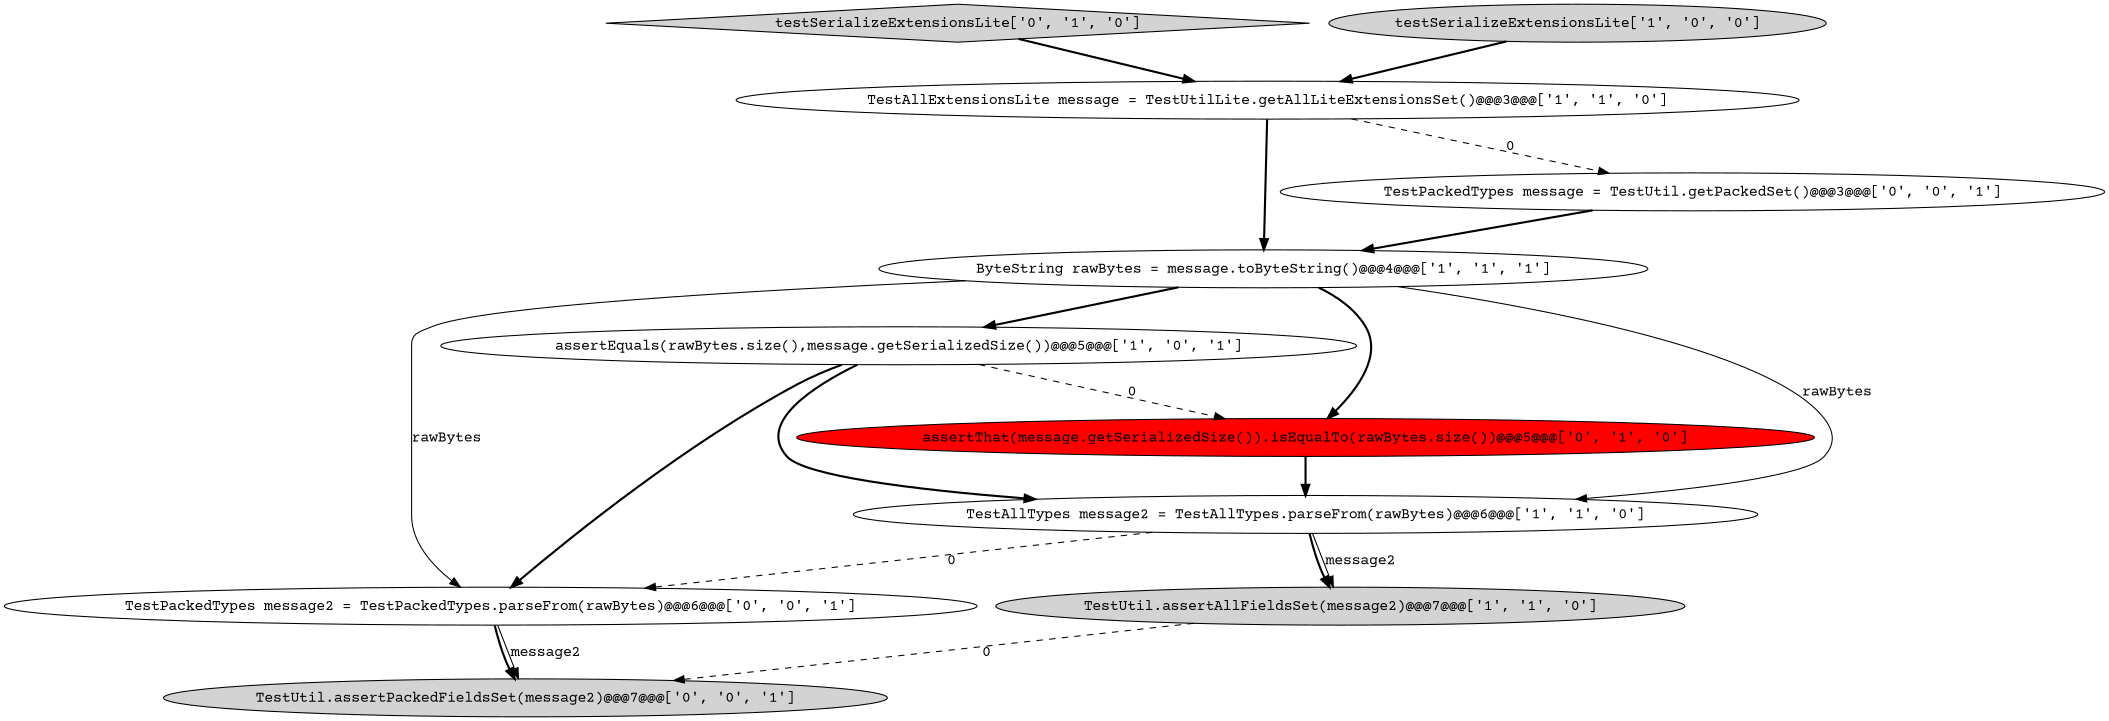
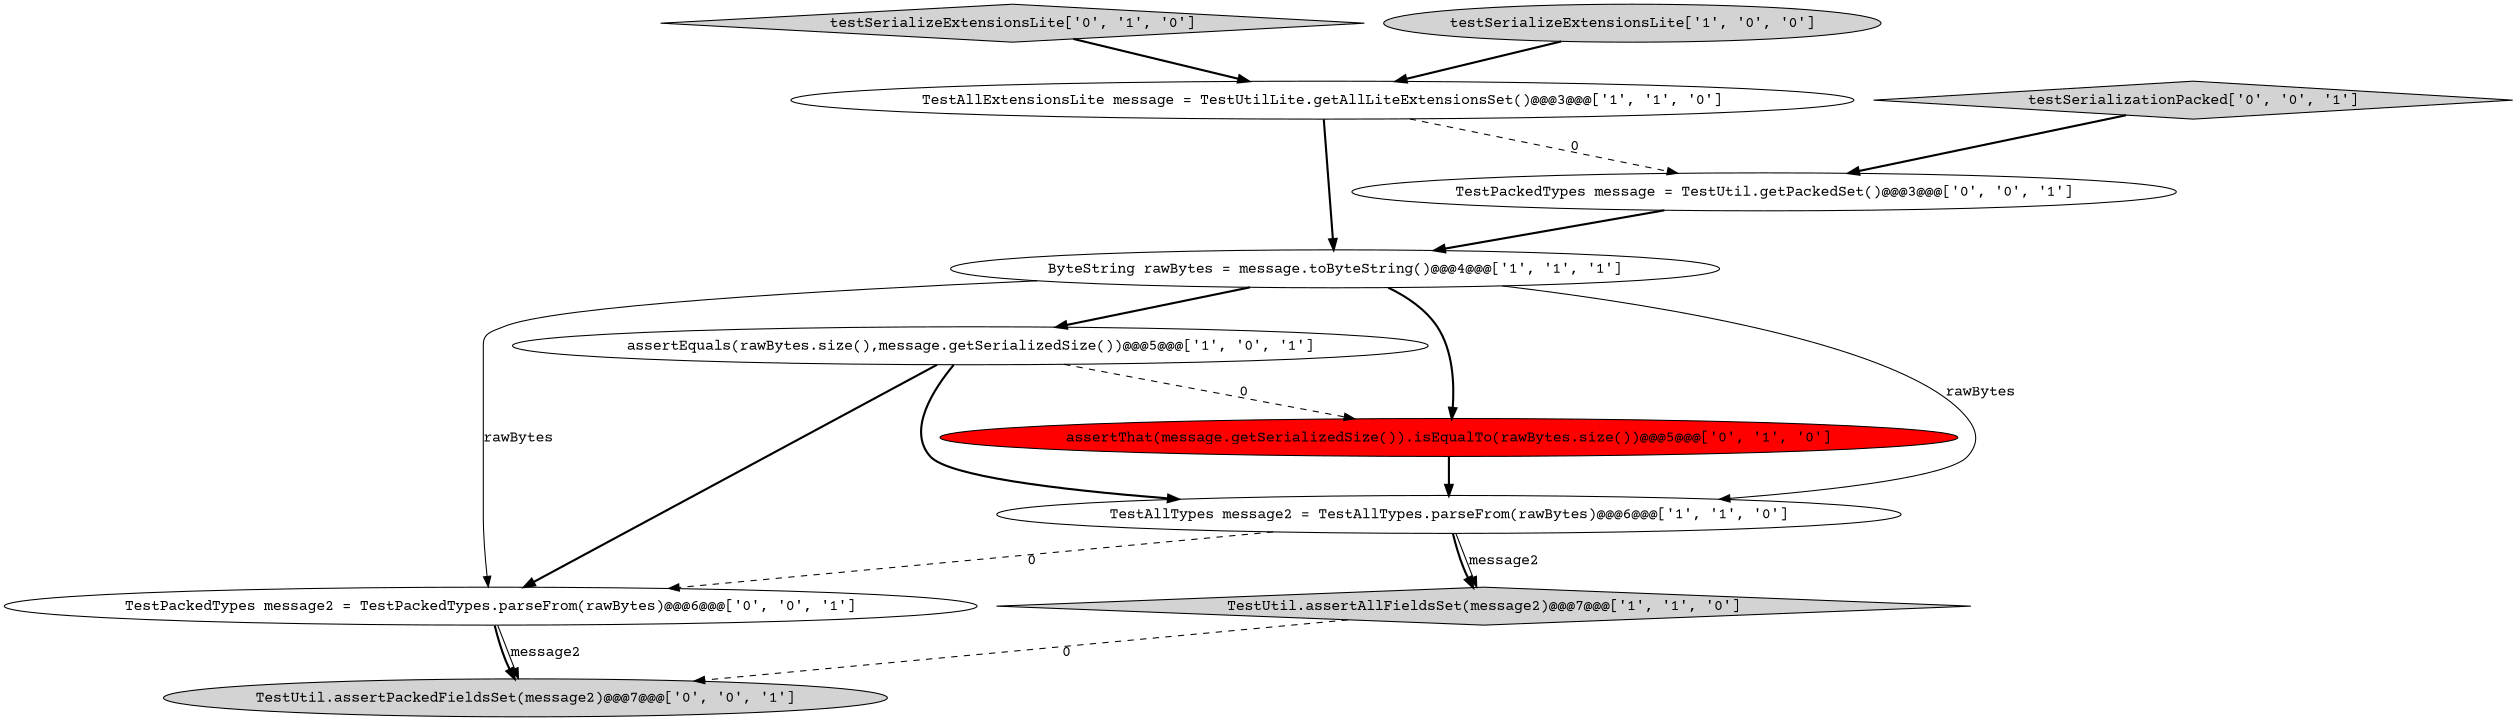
  digraph {
    fontname="Courier Prime"
    node [fillcolor=white fontname="Courier Prime" shape=ellipse style=filled]
    edge [fontname="Courier Prime" style=bold]
    n1 [fillcolor=lightgray label="testSerializeExtensionsLite['0', '1', '0']" shape=diamond]
    n2 [label="TestAllExtensionsLite message = TestUtilLite.getAllLiteExtensionsSet()@@@3@@@['1', '1', '0']"]
    n3 [label="TestPackedTypes message = TestUtil.getPackedSet()@@@3@@@['0', '0', '1']"]
    n4 [label="ByteString rawBytes = message.toByteString()@@@4@@@['1', '1', '1']"]
    n5 [label="TestPackedTypes message2 = TestPackedTypes.parseFrom(rawBytes)@@@6@@@['0', '0', '1']"]
    n6 [fillcolor=lightgray label="TestUtil.assertPackedFieldsSet(message2)@@@7@@@['0', '0', '1']"]
-   n7 [fillcolor=lightgray label="TestUtil.assertAllFieldsSet(message2)@@@7@@@['1', '1', '0']"]
+   n7 [fillcolor=lightgray label="TestUtil.assertAllFieldsSet(message2)@@@7@@@['1', '1', '0']" shape=diamond]
    n8 [label="assertEquals(rawBytes.size(),message.getSerializedSize())@@@5@@@['1', '0', '1']"]
    n9 [label="TestAllTypes message2 = TestAllTypes.parseFrom(rawBytes)@@@6@@@['1', '1', '0']"]
    n10 [fillcolor=red label="assertThat(message.getSerializedSize()).isEqualTo(rawBytes.size())@@@5@@@['0', '1', '0']"]
    n11 [fillcolor=lightgray label="testSerializeExtensionsLite['1', '0', '0']"]
+   n12 [fillcolor=lightgray label="testSerializationPacked['0', '0', '1']" shape=diamond]
    n1 -> n2
    n2 -> n3 [label=0 style=dashed]
    n2 -> n4
    n3 -> n4
    n4 -> n5 [label=rawBytes style=solid]
    n4 -> n8
    n4 -> n9 [label=rawBytes style=solid]
    n4 -> n10
    n5 -> n6 [label=message2 style=solid]
    n5 -> n6
    n7 -> n6 [label=0 style=dashed]
    n8 -> n5
    n8 -> n9
    n8 -> n10 [label=0 style=dashed]
    n9 -> n5 [label=0 style=dashed]
    n9 -> n7 [label=message2 style=solid]
    n9 -> n7
    n10 -> n9
    n11 -> n2
+   n12 -> n3
  }
